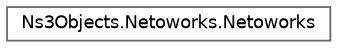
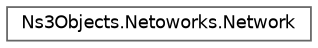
  digraph {
    rankdir=LR
-   n1 [color=grey40 fillcolor=white fontname=Helvetica fontsize=10 height=0.2 label="Ns3Objects.Netoworks.Netoworks" shape=box style=filled width=0.4]
+   n1 [color=grey40 fillcolor=white fontname=Helvetica fontsize=10 height=0.2 label="Ns3Objects.Netoworks.Network" shape=box style=filled width=0.4]
  }
